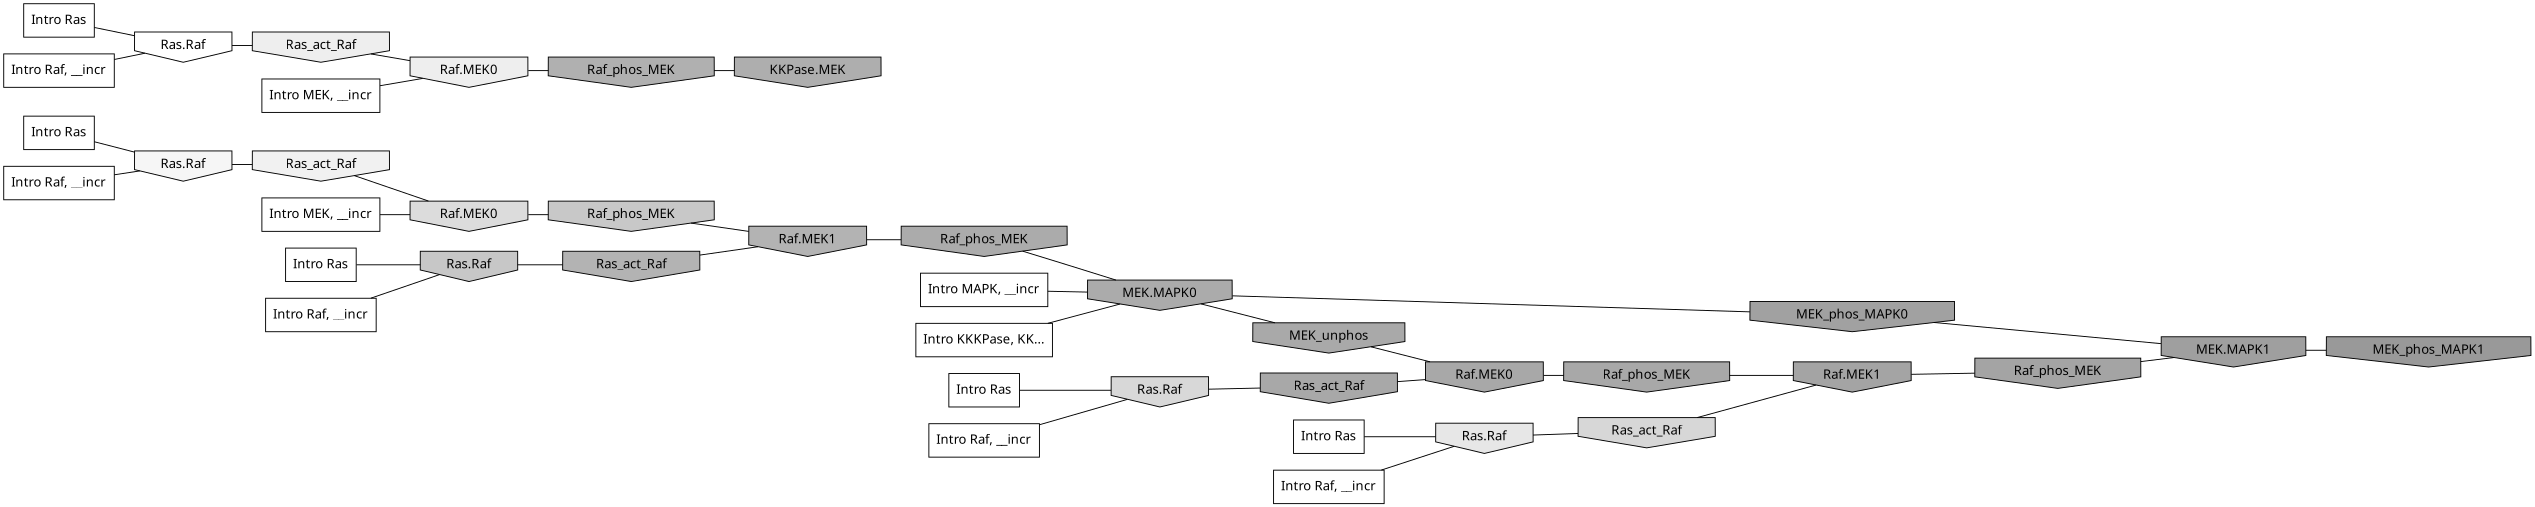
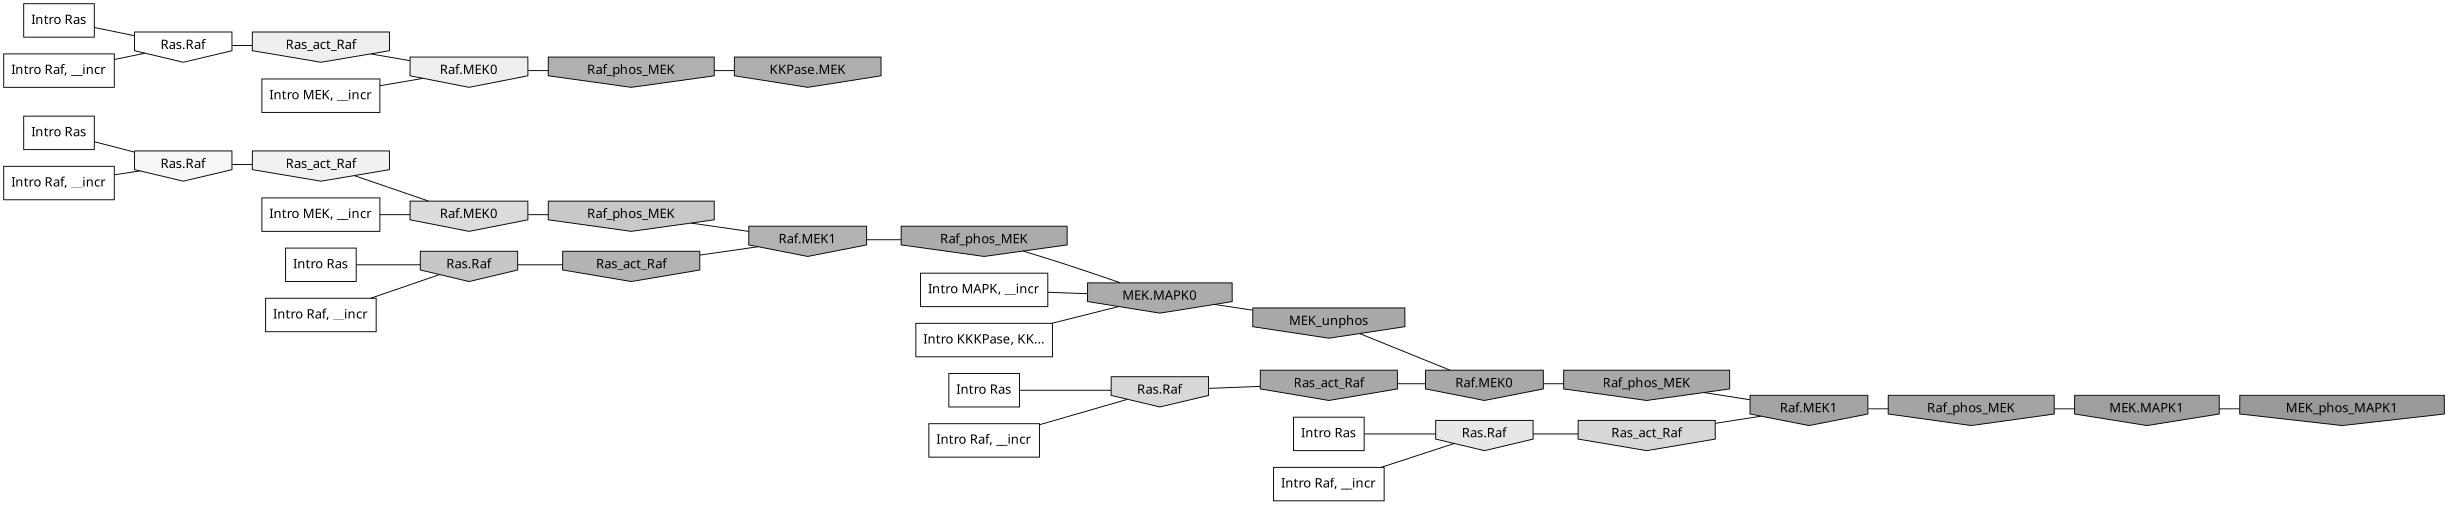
  digraph {
    rankdir=LR
    ranksep=0.30
    node [fillcolor="0.000 0.000 1.000" fontname="CMU Serif" shape=invhouse style=filled]
    edge [color="0.000 0.000 0.000" dir=none fontname="CMU Serif"]
    n1 [label="Intro Ras" shape=rectangle]
    n2 [fillcolor="0.000 0.000 0.962" label="Ras.Raf"]
    n3 [fillcolor="0.000 0.000 0.945" label=Ras_act_Raf]
    n4 [label="Intro Ras" shape=rectangle]
    n5 [fillcolor="0.000 0.000 0.779" label="Ras.Raf"]
    n6 [fillcolor="0.000 0.000 0.702" label=Ras_act_Raf]
    n7 [label="Intro Ras" shape=rectangle]
    n8 [label="Ras.Raf"]
    n9 [fillcolor="0.000 0.000 0.930" label=Ras_act_Raf]
    n10 [label="Intro Ras" shape=rectangle]
    n11 [fillcolor="0.000 0.000 0.904" label="Ras.Raf"]
    n12 [fillcolor="0.000 0.000 0.840" label=Ras_act_Raf]
    n13 [label="Intro Ras" shape=rectangle]
    n14 [fillcolor="0.000 0.000 0.846" label="Ras.Raf"]
    n15 [fillcolor="0.000 0.000 0.660" label=Ras_act_Raf]
    n16 [label="Intro Raf, __incr" shape=rectangle]
    n17 [label="Intro Raf, __incr" shape=rectangle]
    n18 [label="Intro Raf, __incr" shape=rectangle]
    n19 [label="Intro Raf, __incr" shape=rectangle]
    n20 [label="Intro Raf, __incr" shape=rectangle]
    n21 [label="Intro MEK, __incr" shape=rectangle]
    n22 [fillcolor="0.000 0.000 0.863" label="Raf.MEK0"]
    n23 [fillcolor="0.000 0.000 0.782" label=Raf_phos_MEK]
    n24 [label="Intro MEK, __incr" shape=rectangle]
    n25 [fillcolor="0.000 0.000 0.930" label="Raf.MEK0"]
    n26 [fillcolor="0.000 0.000 0.689" label=Raf_phos_MEK]
    n27 [label="Intro MAPK, __incr" shape=rectangle]
    n28 [fillcolor="0.000 0.000 0.669" label="MEK.MAPK0"]
    n29 [fillcolor="0.000 0.000 0.663" label=MEK_unphos]
-   n30 [fillcolor="0.000 0.000 0.629" label=MEK_phos_MAPK0]
    n31 [label="Intro KKKPase, KK..." shape=rectangle]
    n32 [fillcolor="0.000 0.000 0.681" label="KKPase.MEK"]
    n33 [fillcolor="0.000 0.000 0.644" label="Raf.MEK1"]
    n34 [fillcolor="0.000 0.000 0.702" label="Raf.MEK1"]
    n35 [fillcolor="0.000 0.000 0.660" label="Raf.MEK0"]
    n36 [fillcolor="0.000 0.000 0.644" label=Raf_phos_MEK]
    n37 [fillcolor="0.000 0.000 0.669" label=Raf_phos_MEK]
    n38 [fillcolor="0.000 0.000 0.622" label="MEK.MAPK1"]
    n39 [fillcolor="0.000 0.000 0.658" label=Raf_phos_MEK]
    n40 [fillcolor="0.000 0.000 0.600" label=MEK_phos_MAPK1]
    n1 -> n2
    n2 -> n3
    n3 -> n22
    n4 -> n5
    n5 -> n6
    n6 -> n34
    n7 -> n8
    n8 -> n9
    n9 -> n25
    n10 -> n11
    n11 -> n12
    n12 -> n33
    n13 -> n14
    n14 -> n15
    n15 -> n35
    n16 -> n5
    n17 -> n2
    n18 -> n14
    n19 -> n8
    n20 -> n11
    n21 -> n22
    n22 -> n23
    n23 -> n34
    n24 -> n25
    n25 -> n26
    n26 -> n32
    n27 -> n28
    n28 -> n29
-   n28 -> n30
    n29 -> n35
-   n30 -> n38
    n31 -> n28
    n33 -> n36
    n34 -> n37
    n35 -> n39
    n36 -> n38
    n37 -> n28
    n38 -> n40
    n39 -> n33
  }
